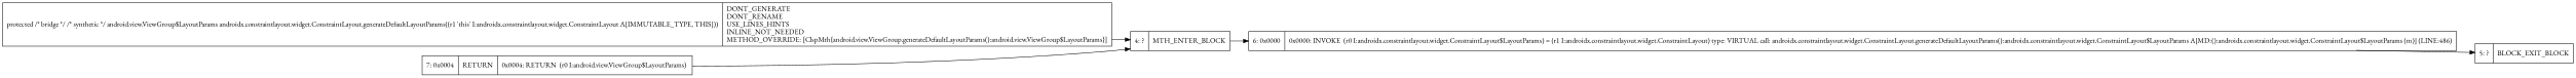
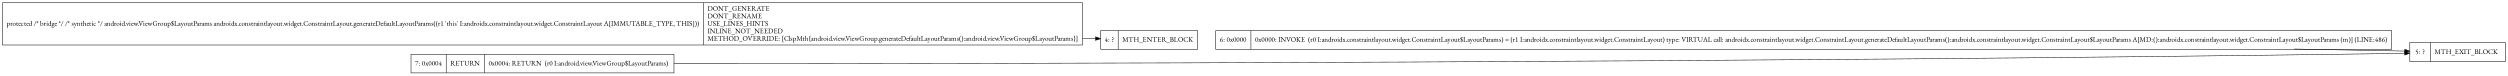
  digraph {
    fontname="EB Garamond"
    rankdir=LR
    node [fontname="EB Garamond" shape=record]
    edge [fontname="EB Garamond"]
    n1 [label="{4\:\ ?|MTH_ENTER_BLOCK\l}"]
    n2 [label="{6\:\ 0x0000|0x0000: INVOKE  (r0 I:androidx.constraintlayout.widget.ConstraintLayout$LayoutParams) = (r1 I:androidx.constraintlayout.widget.ConstraintLayout) type: VIRTUAL call: androidx.constraintlayout.widget.ConstraintLayout.generateDefaultLayoutParams():androidx.constraintlayout.widget.ConstraintLayout$LayoutParams A[MD:():androidx.constraintlayout.widget.ConstraintLayout$LayoutParams (m)] (LINE:486)\l}"]
-   n3 [label="{5\:\ ?|BLOCK_EXIT_BLOCK\l}"]
+   n3 [label="{5\:\ ?|MTH_EXIT_BLOCK\l}"]
    n4 [label="{7\:\ 0x0004|RETURN\l|0x0004: RETURN  (r0 I:android.view.ViewGroup$LayoutParams) \l}"]
    n5 [label="{protected \/* bridge *\/ \/* synthetic *\/ android.view.ViewGroup$LayoutParams androidx.constraintlayout.widget.ConstraintLayout.generateDefaultLayoutParams((r1 'this' I:androidx.constraintlayout.widget.ConstraintLayout A[IMMUTABLE_TYPE, THIS]))  | DONT_GENERATE\lDONT_RENAME\lUSE_LINES_HINTS\lINLINE_NOT_NEEDED\lMETHOD_OVERRIDE: [ClspMth\{android.view.ViewGroup.generateDefaultLayoutParams():android.view.ViewGroup$LayoutParams\}]\l}"]
-   n1 -> n2
    n2 -> n3
-   n4 -> n1
+   n4 -> n3
    n5 -> n1
  }
